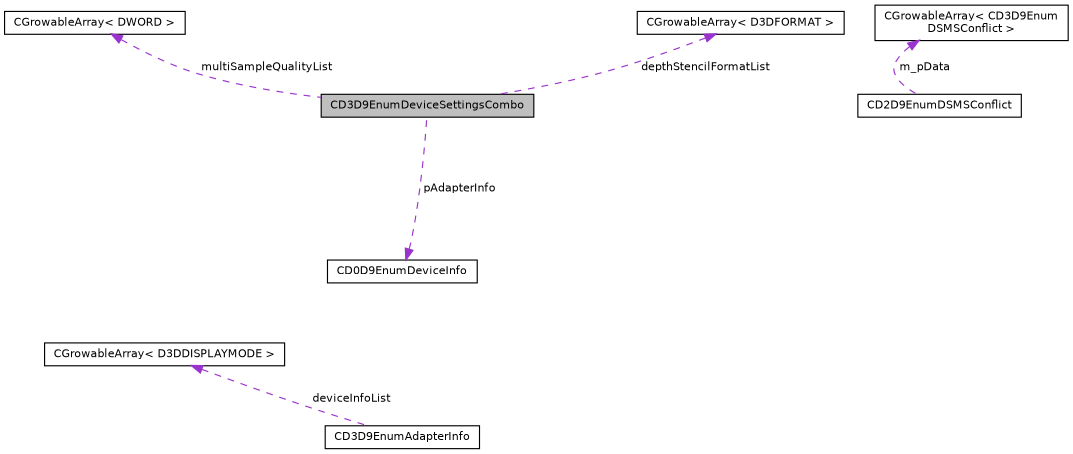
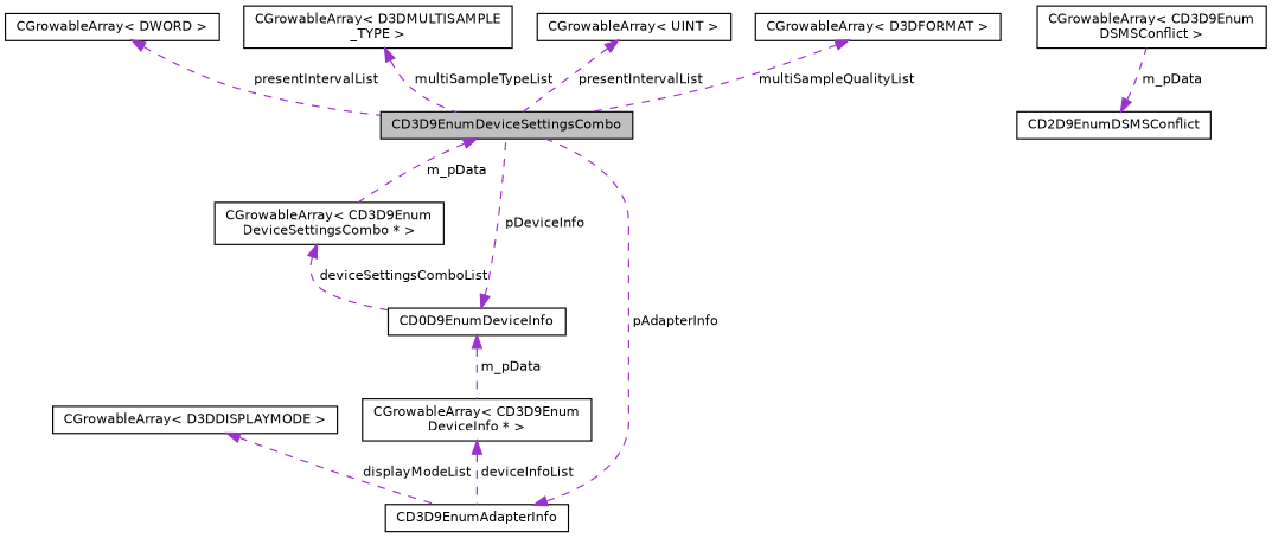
  digraph {
    rankdir=TB
    node [color=black fillcolor=white fontname=Helvetica fontsize=10 shape=record style=filled]
    edge [color=darkorchid3 dir=back fontname=Helvetica fontsize=10 labelfontname=Helvetica labelfontsize=10 style=dashed]
    n1 [fillcolor=grey75 fontcolor=black height=0.2 label=CD3D9EnumDeviceSettingsCombo width=0.4]
+   n2 [height=0.2 label="CGrowableArray\< CD3D9Enum\lDeviceSettingsCombo * \>" width=0.4]
    n3 [height=0.2 label=CD0D9EnumDeviceInfo width=0.4]
    n4 [height=0.2 label="CGrowableArray\< CD3D9Enum\lDSMSConflict \>" width=0.4]
    n5 [height=0.2 label=CD2D9EnumDSMSConflict width=0.4]
    n6 [height=0.2 label="CGrowableArray\< DWORD \>" width=0.4]
+   n7 [height=0.2 label="CGrowableArray\< D3DMULTISAMPLE\l_TYPE \>" width=0.4]
+   n8 [height=0.2 label="CGrowableArray\< CD3D9Enum\lDeviceInfo * \>" width=0.4]
    n9 [height=0.2 label=CD3D9EnumAdapterInfo width=0.4]
    n10 [height=0.2 label="CGrowableArray\< D3DDISPLAYMODE \>" width=0.4]
+   n11 [height=0.2 label="CGrowableArray\< UINT \>" width=0.4]
    n12 [height=0.2 label="CGrowableArray\< D3DFORMAT \>" width=0.4]
-   n3 -> n1 [label=" pAdapterInfo"]
-   n4 -> n5 [label=" m_pData"]
-   n6 -> n1 [label=" multiSampleQualityList"]
-   n10 -> n9 [label=" deviceInfoList"]
-   n12 -> n1 [label=" depthStencilFormatList"]
+   n1 -> n2 [label=" m_pData"]
+   n2 -> n3 [label=" deviceSettingsComboList"]
+   n3 -> n1 [label=" pDeviceInfo"]
+   n3 -> n8 [label=" m_pData"]
+   n5 -> n4 [label=" m_pData"]
+   n6 -> n1 [label=" presentIntervalList"]
+   n7 -> n1 [label=" multiSampleTypeList"]
+   n8 -> n9 [label=" deviceInfoList"]
+   n9 -> n1 [label=" pAdapterInfo"]
+   n10 -> n9 [label=" displayModeList"]
+   n11 -> n1 [label=" presentIntervalList"]
+   n12 -> n1 [label=" multiSampleQualityList"]
  }
